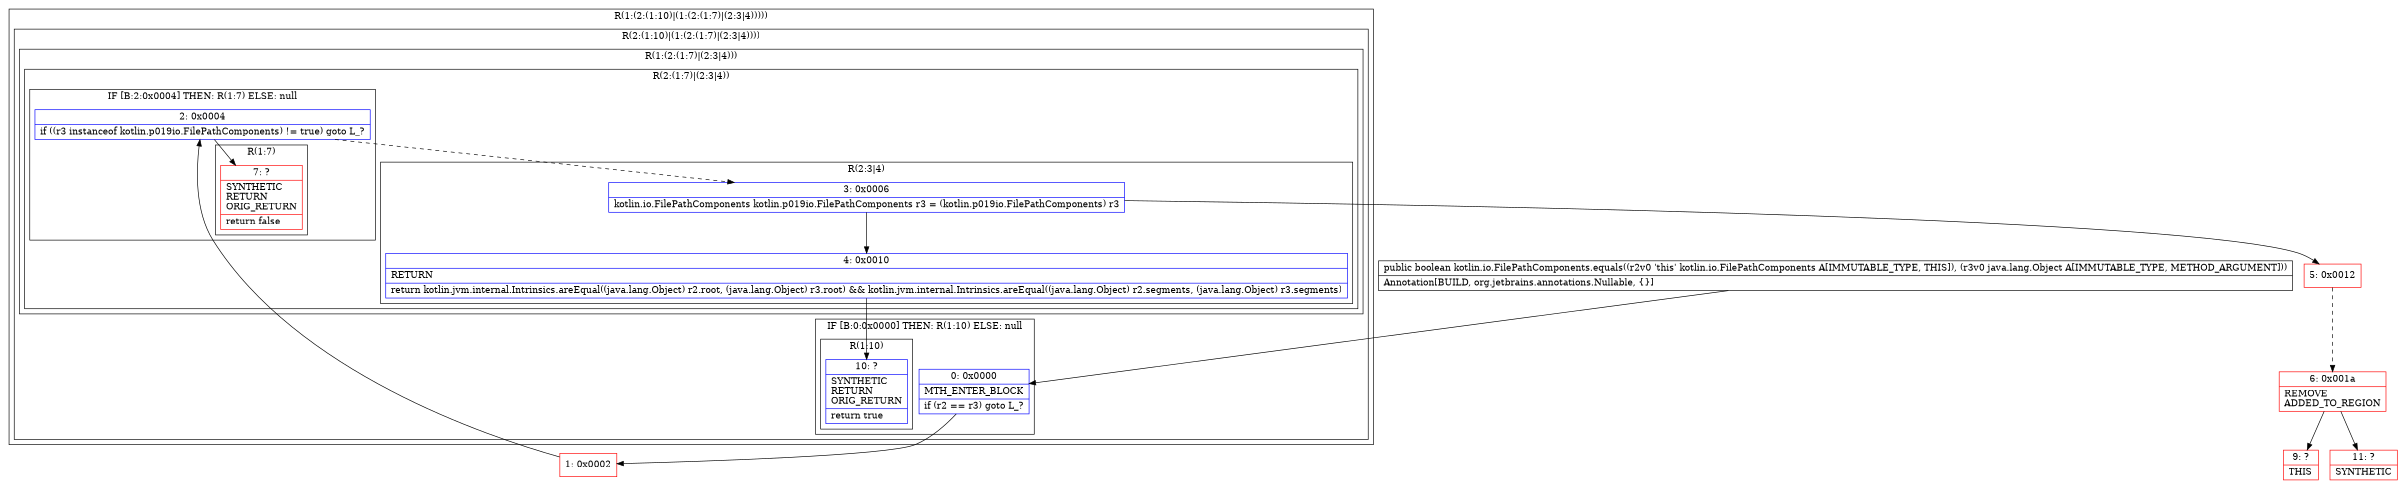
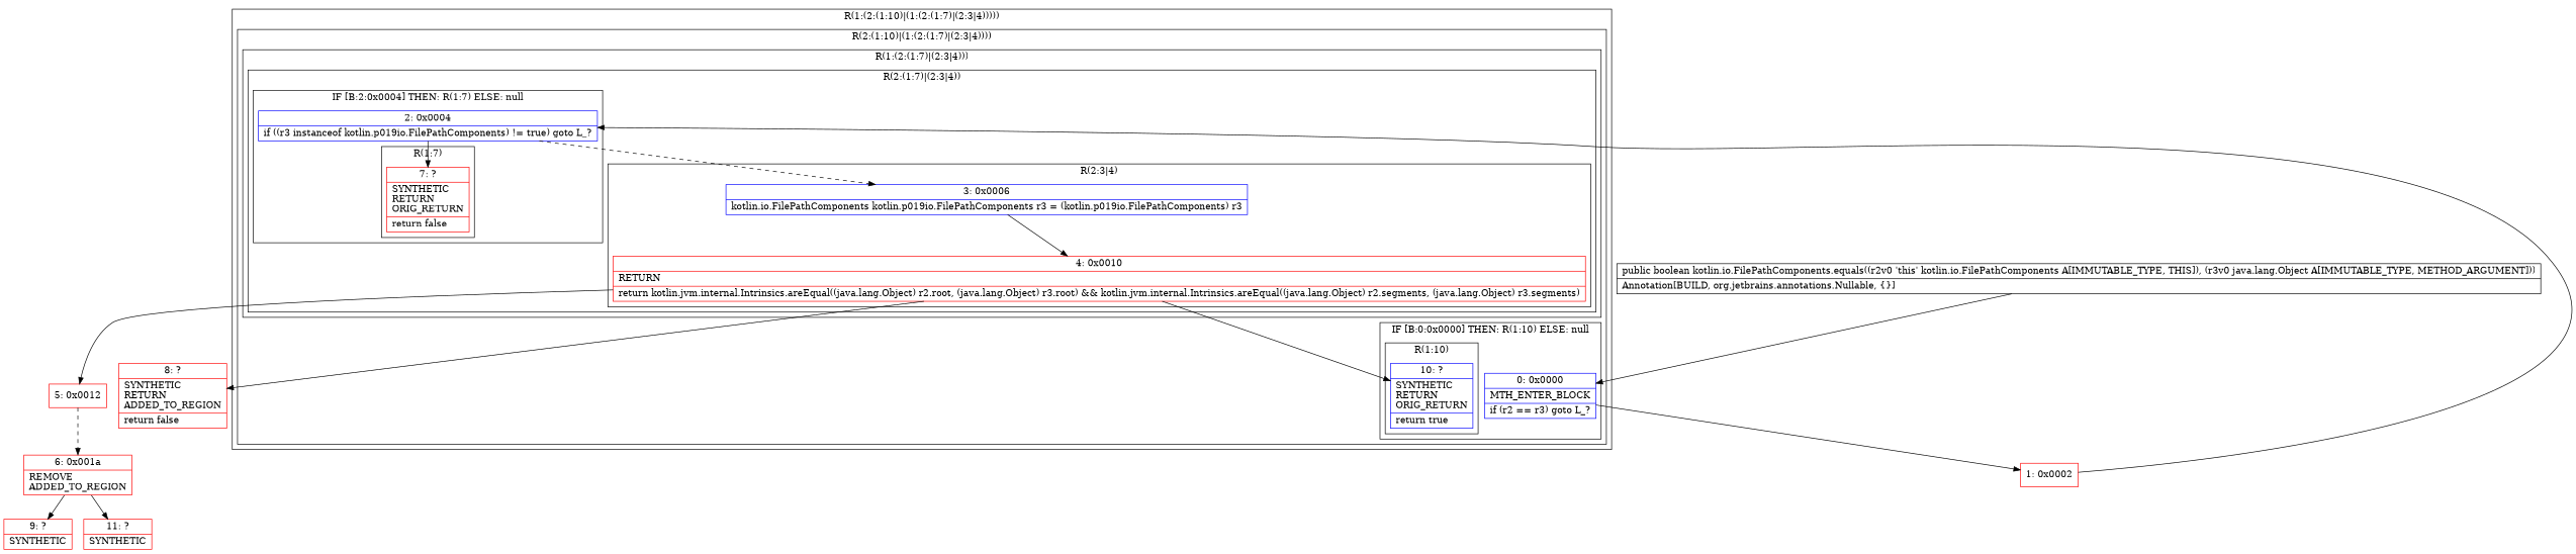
  digraph {
    node [color=red shape=record]
    n1 [color=blue label="{10\:\ ?|SYNTHETIC\lRETURN\lORIG_RETURN\l|return true\l}"]
    n2 [color=blue label="{0\:\ 0x0000|MTH_ENTER_BLOCK\l|if (r2 == r3) goto L_?\l}"]
    n3 [label="{7\:\ ?|SYNTHETIC\lRETURN\lORIG_RETURN\l|return false\l}"]
    n4 [color=blue label="{2\:\ 0x0004|if ((r3 instanceof kotlin.p019io.FilePathComponents) != true) goto L_?\l}"]
    n5 [color=blue label="{3\:\ 0x0006|kotlin.io.FilePathComponents kotlin.p019io.FilePathComponents r3 = (kotlin.p019io.FilePathComponents) r3\l}"]
-   n6 [color=blue label="{4\:\ 0x0010|RETURN\l|return kotlin.jvm.internal.Intrinsics.areEqual((java.lang.Object) r2.root, (java.lang.Object) r3.root) && kotlin.jvm.internal.Intrinsics.areEqual((java.lang.Object) r2.segments, (java.lang.Object) r3.segments)\l}"]
+   n6 [label="{4\:\ 0x0010|RETURN\l|return kotlin.jvm.internal.Intrinsics.areEqual((java.lang.Object) r2.root, (java.lang.Object) r3.root) && kotlin.jvm.internal.Intrinsics.areEqual((java.lang.Object) r2.segments, (java.lang.Object) r3.segments)\l}"]
    n7 [label="{1\:\ 0x0002}"]
    n8 [label="{5\:\ 0x0012}"]
+   n9 [label="{8\:\ ?|SYNTHETIC\lRETURN\lADDED_TO_REGION\l|return false\l}"]
    n10 [label="{6\:\ 0x001a|REMOVE\lADDED_TO_REGION\l}"]
-   n11 [label="{9\:\ ?|THIS\l}"]
+   n11 [label="{9\:\ ?|SYNTHETIC\l}"]
    n12 [label="{11\:\ ?|SYNTHETIC\l}"]
    n13 [label="{public boolean kotlin.io.FilePathComponents.equals((r2v0 'this' kotlin.io.FilePathComponents A[IMMUTABLE_TYPE, THIS]), (r3v0 java.lang.Object A[IMMUTABLE_TYPE, METHOD_ARGUMENT]))  | Annotation[BUILD, org.jetbrains.annotations.Nullable, \{\}]\l}" color=""]
    subgraph cluster_1 {
      label="R(1:(2:(1:10)|(1:(2:(1:7)|(2:3|4)))))"
      subgraph cluster_2 {
        label="R(2:(1:10)|(1:(2:(1:7)|(2:3|4))))"
        subgraph cluster_3 {
          label="IF [B:0:0x0000] THEN: R(1:10) ELSE: null"
          n2
          subgraph cluster_4 {
            label="R(1:10)"
            n1
          }
        }
        subgraph cluster_5 {
          label="R(1:(2:(1:7)|(2:3|4)))"
          subgraph cluster_6 {
            label="R(2:(1:7)|(2:3|4))"
            subgraph cluster_7 {
              label="IF [B:2:0x0004] THEN: R(1:7) ELSE: null"
              n4
              subgraph cluster_8 {
                label="R(1:7)"
                n3
              }
            }
            subgraph cluster_9 {
              label="R(2:3|4)"
              n5
              n6
            }
          }
        }
      }
    }
    n2 -> n7 [style=solid]
    n4 -> n3
    n4 -> n5 [style=dashed]
    n5 -> n6
    n6 -> n1
-   n5 -> n8
+   n6 -> n8
+   n6 -> n9
    n7 -> n4
    n8 -> n10 [style=dashed]
    n10 -> n11
    n10 -> n12
    n13 -> n2
  }
